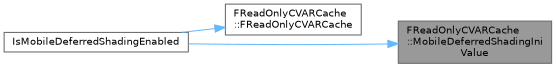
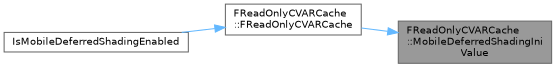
  digraph {
    rankdir=RL
    node [color=grey40 fillcolor=white fontname=Helvetica fontsize=10 shape=box style=filled]
    edge [color=steelblue1 dir=back fontname=Helvetica fontsize=10 labelfontname=Helvetica labelfontsize=10 style=solid]
    n1 [color=gray40 fillcolor=grey60 fontcolor=black height=0.2 label="FReadOnlyCVARCache\l::MobileDeferredShadingIni\lValue" width=0.4]
    n2 [height=0.2 label="FReadOnlyCVARCache\l::FReadOnlyCVARCache" width=0.4]
    n3 [height=0.2 label=IsMobileDeferredShadingEnabled width=0.4]
-   n1 -> n3
+   n1 -> n2
    n2 -> n3
  }
